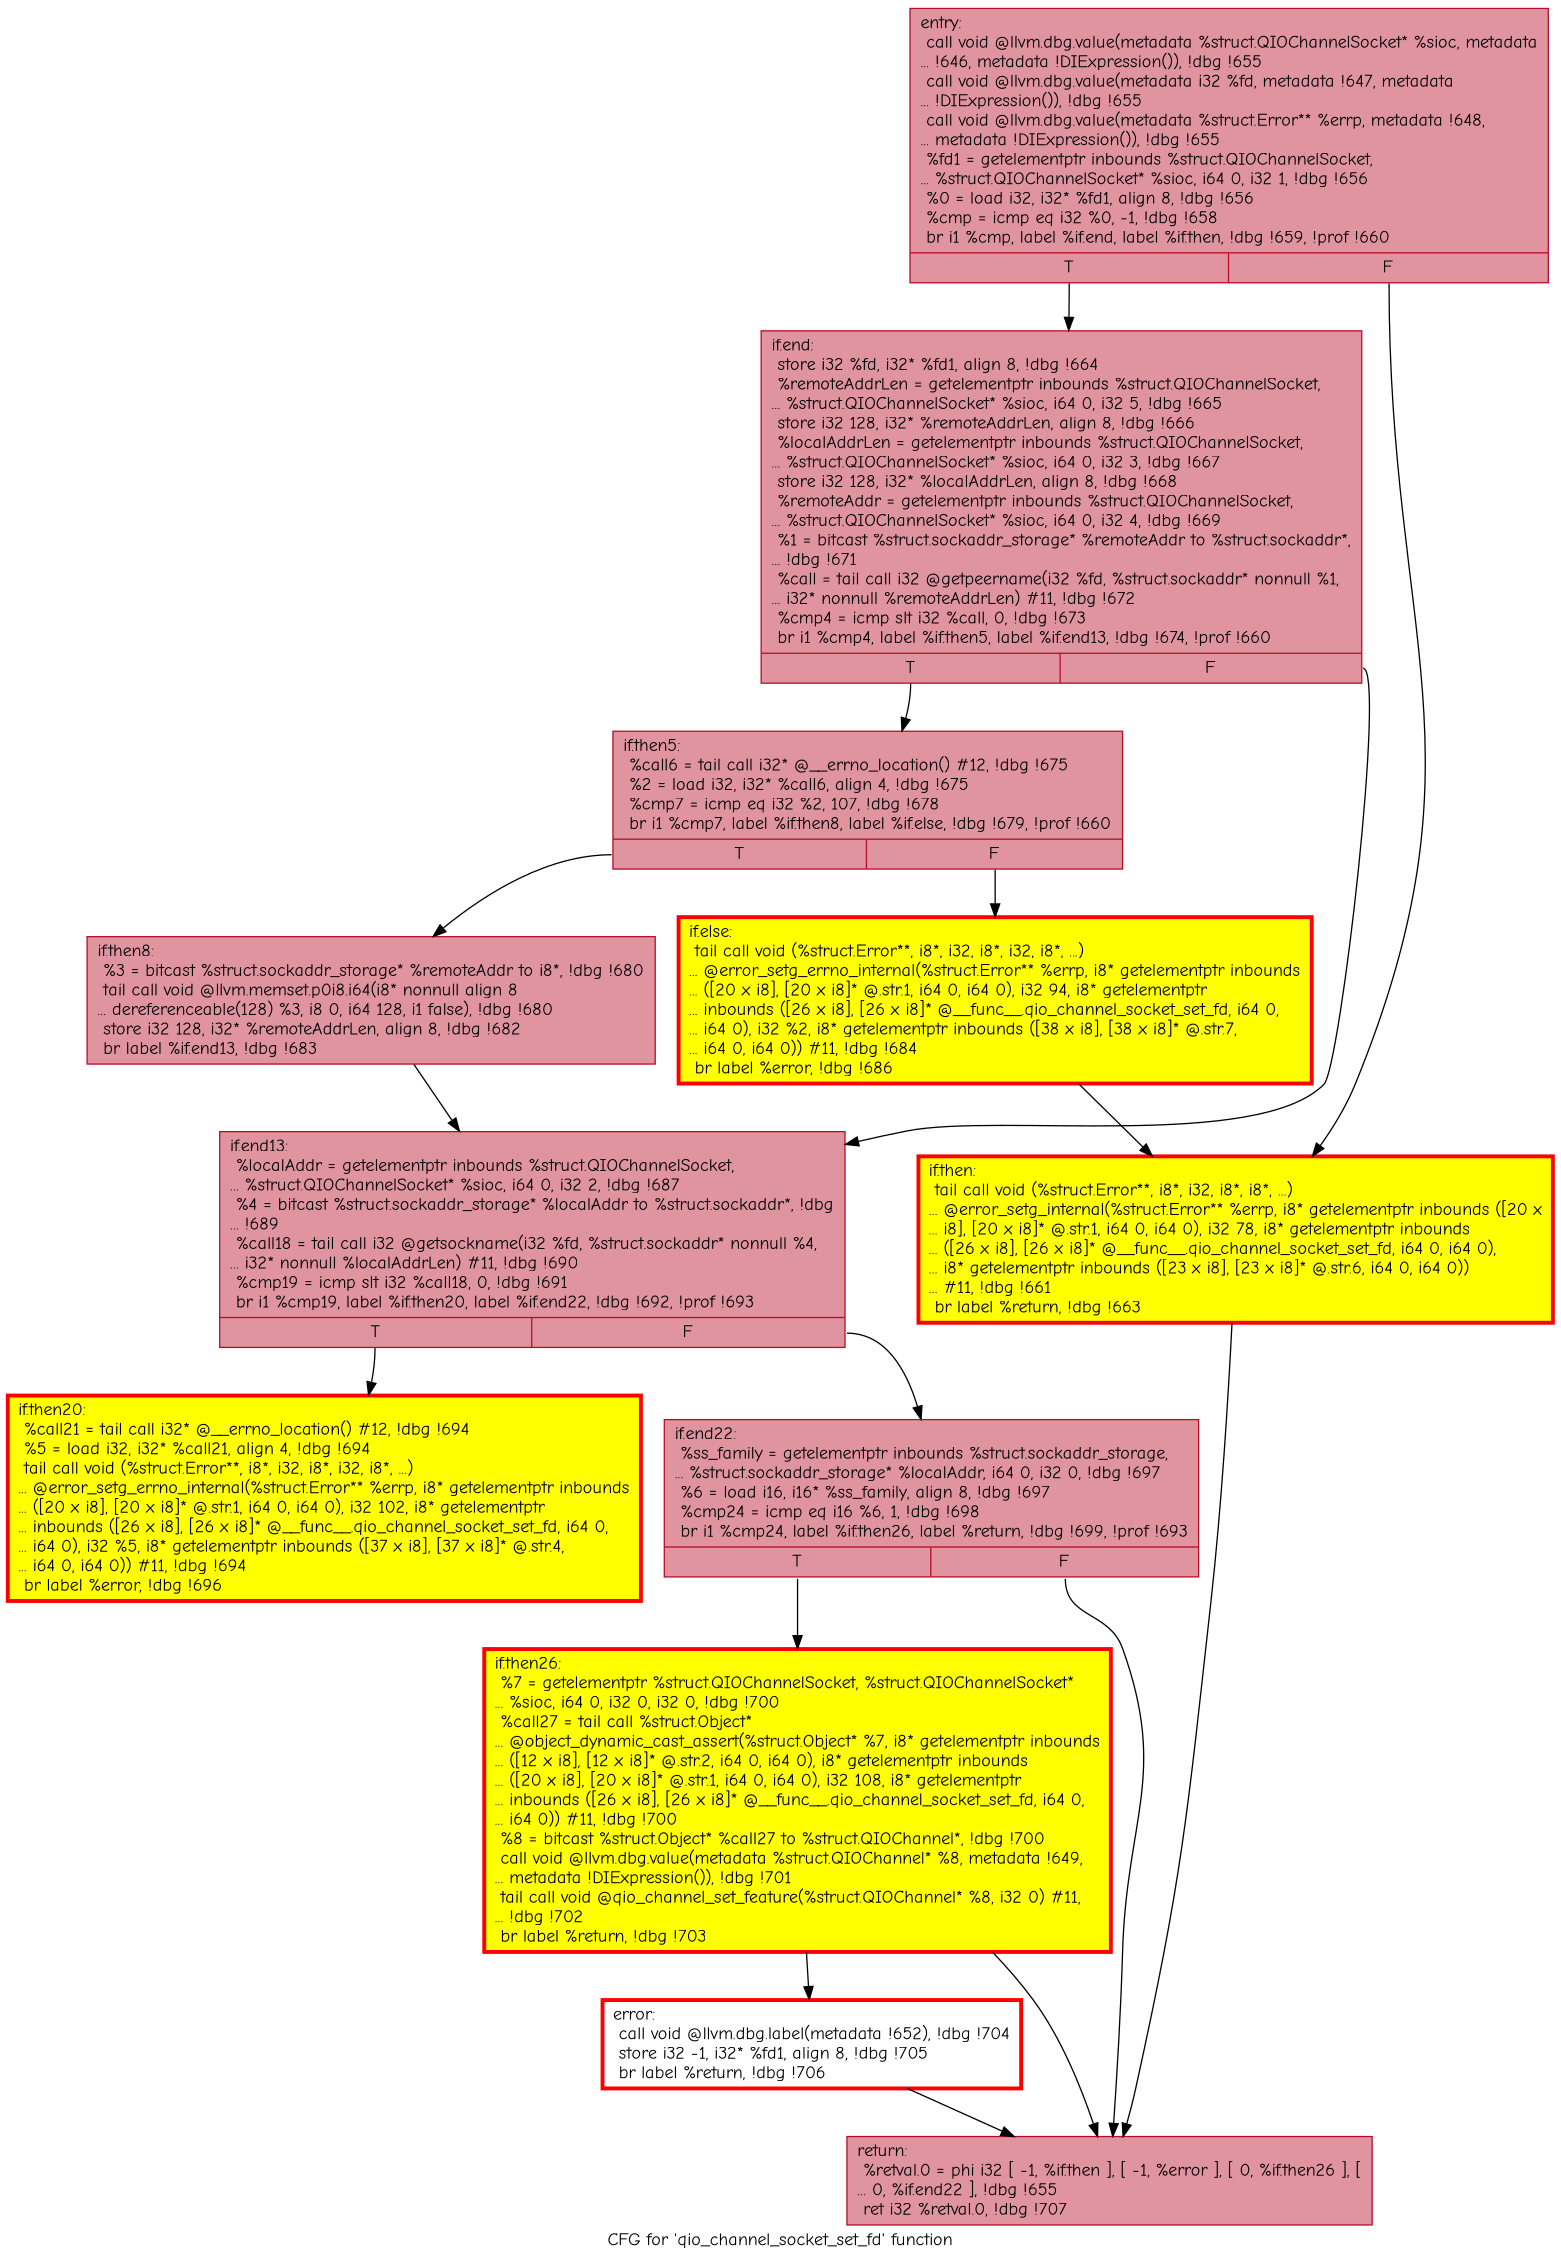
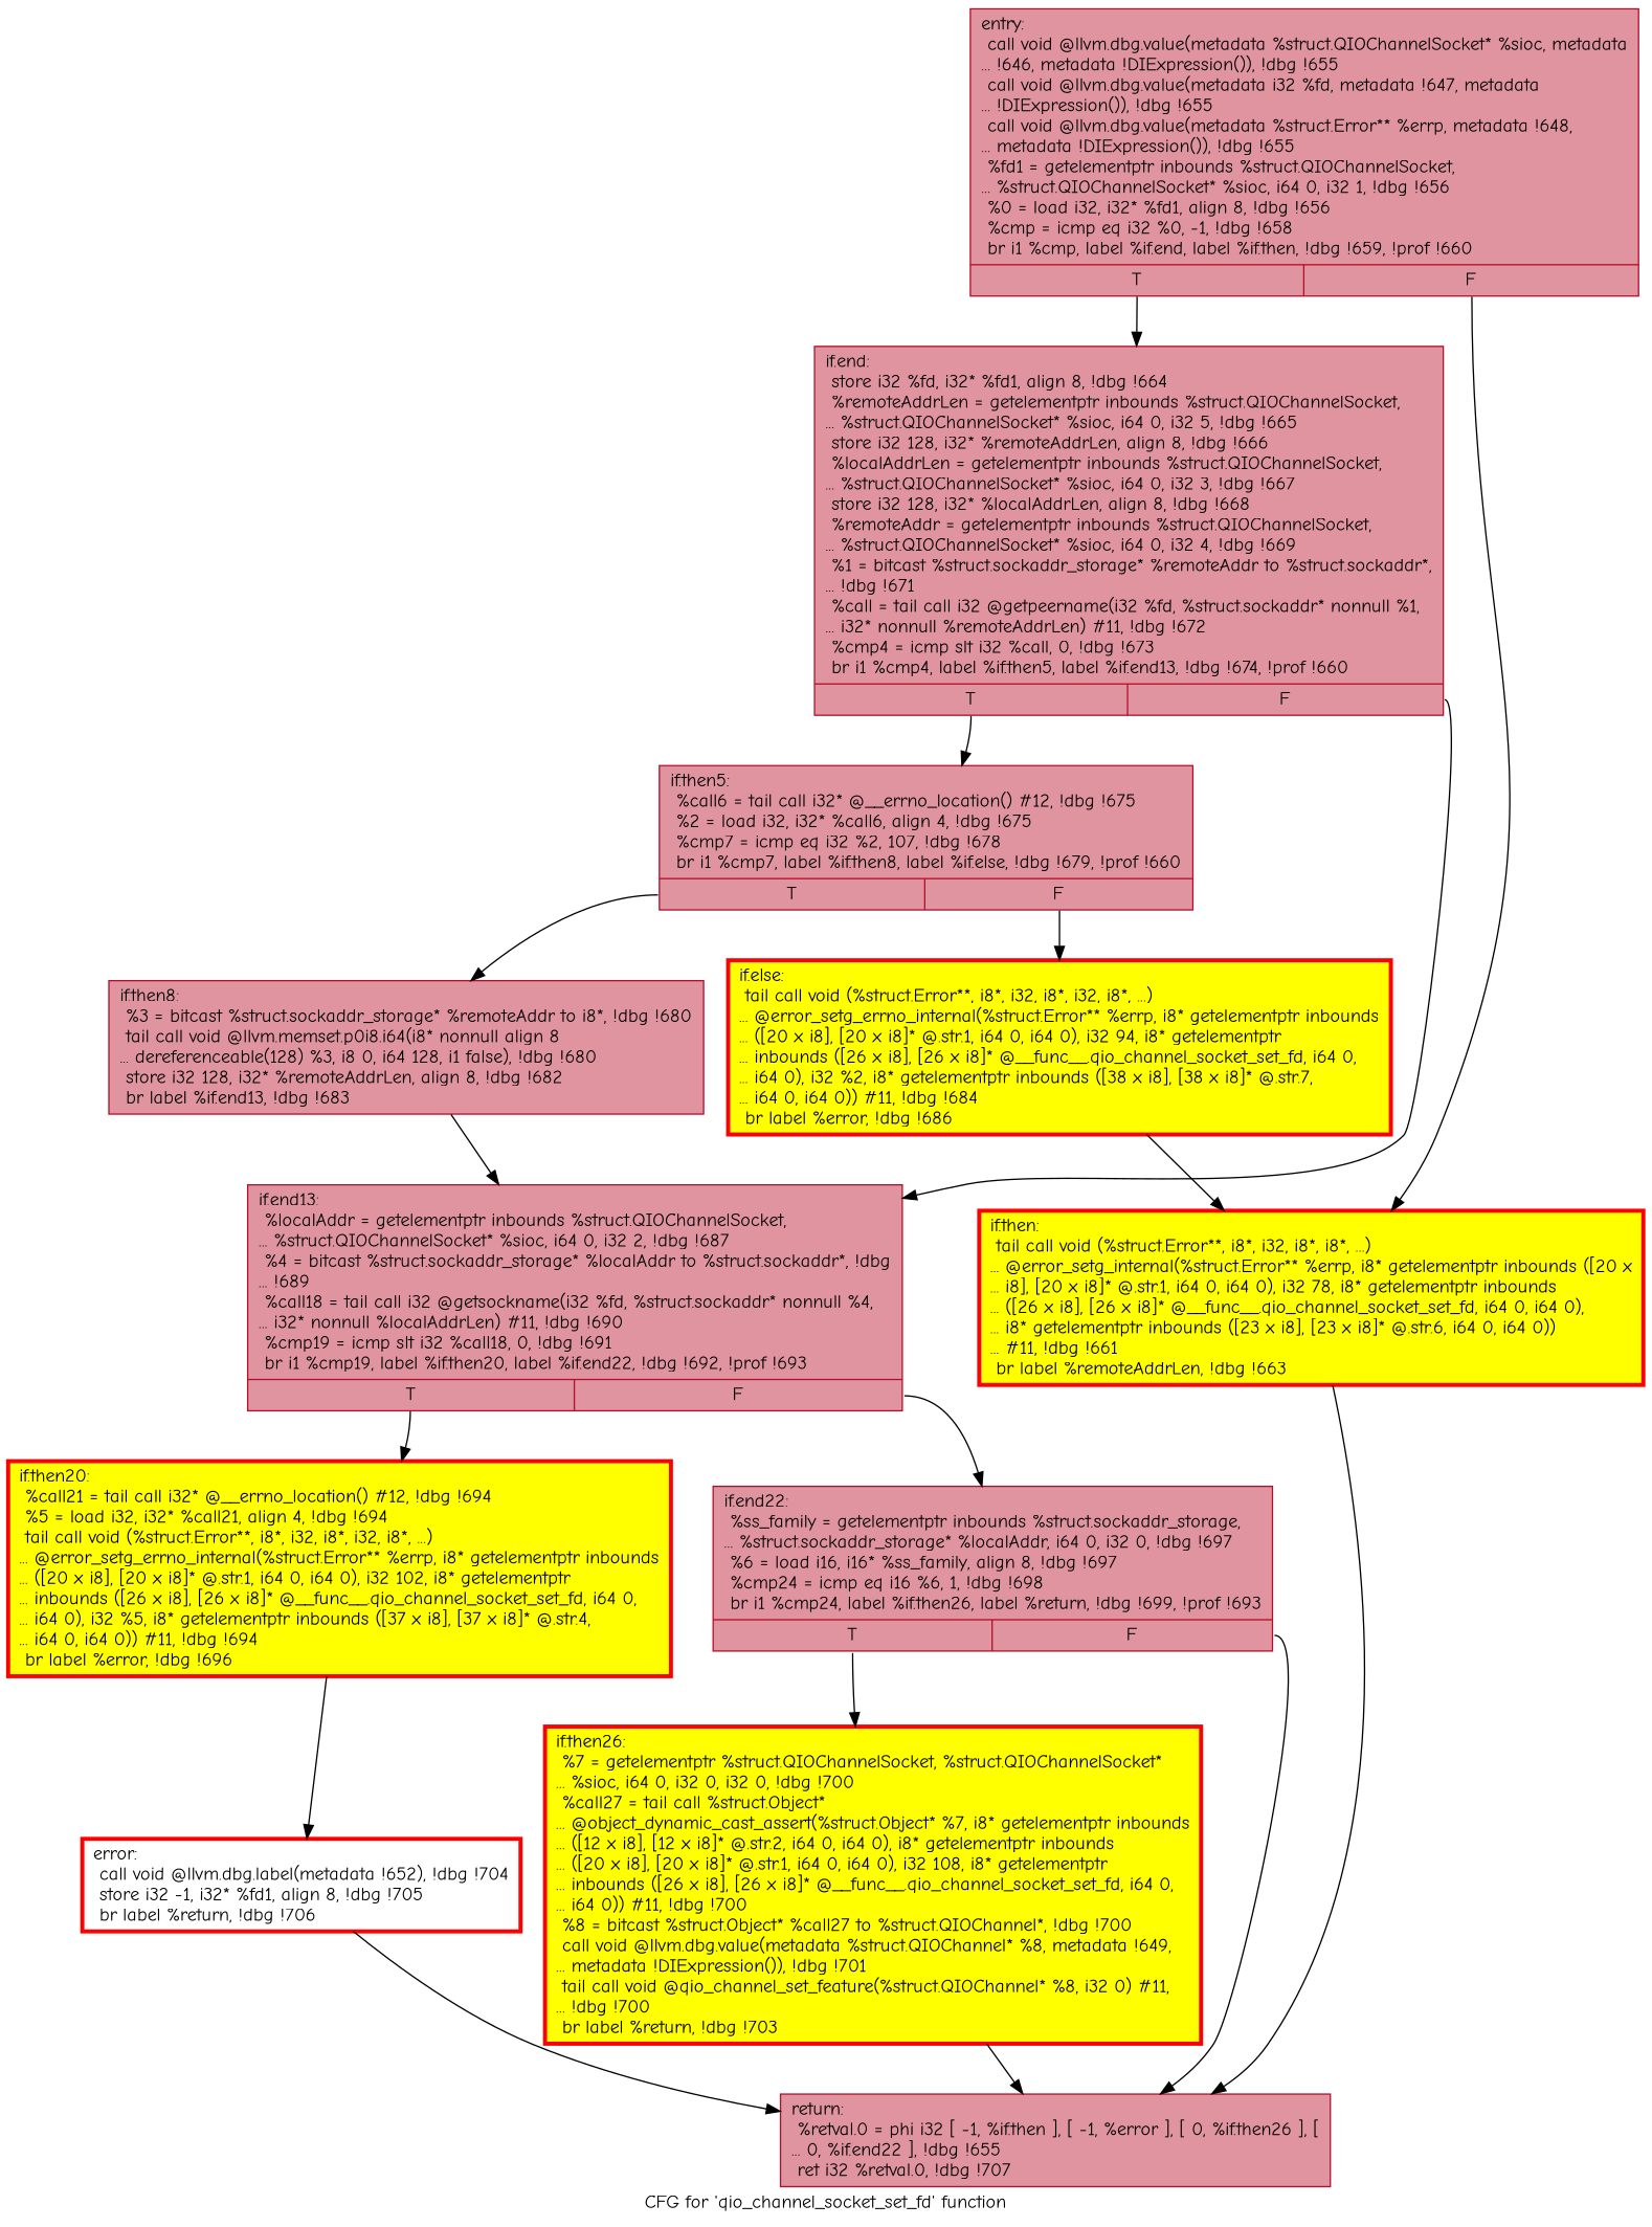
  digraph {
    fontname="Comic Neue"
    label="CFG for 'qio_channel_socket_set_fd' function"
    node [color="#b70d28ff" fillcolor="#b70d2870" fontname="Comic Neue" shape=record style=filled]
    edge [fontname="Comic Neue"]
    n1 [label="{entry:\l  call void @llvm.dbg.value(metadata %struct.QIOChannelSocket* %sioc, metadata\l... !646, metadata !DIExpression()), !dbg !655\l  call void @llvm.dbg.value(metadata i32 %fd, metadata !647, metadata\l... !DIExpression()), !dbg !655\l  call void @llvm.dbg.value(metadata %struct.Error** %errp, metadata !648,\l... metadata !DIExpression()), !dbg !655\l  %fd1 = getelementptr inbounds %struct.QIOChannelSocket,\l... %struct.QIOChannelSocket* %sioc, i64 0, i32 1, !dbg !656\l  %0 = load i32, i32* %fd1, align 8, !dbg !656\l  %cmp = icmp eq i32 %0, -1, !dbg !658\l  br i1 %cmp, label %if.end, label %if.then, !dbg !659, !prof !660\l|{<s0>T|<s1>F}}"]
    n2 [label="{if.end:                                           \l  store i32 %fd, i32* %fd1, align 8, !dbg !664\l  %remoteAddrLen = getelementptr inbounds %struct.QIOChannelSocket,\l... %struct.QIOChannelSocket* %sioc, i64 0, i32 5, !dbg !665\l  store i32 128, i32* %remoteAddrLen, align 8, !dbg !666\l  %localAddrLen = getelementptr inbounds %struct.QIOChannelSocket,\l... %struct.QIOChannelSocket* %sioc, i64 0, i32 3, !dbg !667\l  store i32 128, i32* %localAddrLen, align 8, !dbg !668\l  %remoteAddr = getelementptr inbounds %struct.QIOChannelSocket,\l... %struct.QIOChannelSocket* %sioc, i64 0, i32 4, !dbg !669\l  %1 = bitcast %struct.sockaddr_storage* %remoteAddr to %struct.sockaddr*,\l... !dbg !671\l  %call = tail call i32 @getpeername(i32 %fd, %struct.sockaddr* nonnull %1,\l... i32* nonnull %remoteAddrLen) #11, !dbg !672\l  %cmp4 = icmp slt i32 %call, 0, !dbg !673\l  br i1 %cmp4, label %if.then5, label %if.end13, !dbg !674, !prof !660\l|{<s0>T|<s1>F}}"]
-   n3 [color=red fillcolor=yellow label="{if.then:                                          \l  tail call void (%struct.Error**, i8*, i32, i8*, i8*, ...)\l... @error_setg_internal(%struct.Error** %errp, i8* getelementptr inbounds ([20 x\l... i8], [20 x i8]* @.str.1, i64 0, i64 0), i32 78, i8* getelementptr inbounds\l... ([26 x i8], [26 x i8]* @__func__.qio_channel_socket_set_fd, i64 0, i64 0),\l... i8* getelementptr inbounds ([23 x i8], [23 x i8]* @.str.6, i64 0, i64 0))\l... #11, !dbg !661\l  br label %return, !dbg !663\l}" penwidth=3.0]
+   n3 [color=red fillcolor=yellow label="{if.then:                                          \l  tail call void (%struct.Error**, i8*, i32, i8*, i8*, ...)\l... @error_setg_internal(%struct.Error** %errp, i8* getelementptr inbounds ([20 x\l... i8], [20 x i8]* @.str.1, i64 0, i64 0), i32 78, i8* getelementptr inbounds\l... ([26 x i8], [26 x i8]* @__func__.qio_channel_socket_set_fd, i64 0, i64 0),\l... i8* getelementptr inbounds ([23 x i8], [23 x i8]* @.str.6, i64 0, i64 0))\l... #11, !dbg !661\l  br label %remoteAddrLen, !dbg !663\l}" penwidth=3.0]
    n4 [label="{if.then5:                                         \l  %call6 = tail call i32* @__errno_location() #12, !dbg !675\l  %2 = load i32, i32* %call6, align 4, !dbg !675\l  %cmp7 = icmp eq i32 %2, 107, !dbg !678\l  br i1 %cmp7, label %if.then8, label %if.else, !dbg !679, !prof !660\l|{<s0>T|<s1>F}}"]
    n5 [label="{if.end13:                                         \l  %localAddr = getelementptr inbounds %struct.QIOChannelSocket,\l... %struct.QIOChannelSocket* %sioc, i64 0, i32 2, !dbg !687\l  %4 = bitcast %struct.sockaddr_storage* %localAddr to %struct.sockaddr*, !dbg\l... !689\l  %call18 = tail call i32 @getsockname(i32 %fd, %struct.sockaddr* nonnull %4,\l... i32* nonnull %localAddrLen) #11, !dbg !690\l  %cmp19 = icmp slt i32 %call18, 0, !dbg !691\l  br i1 %cmp19, label %if.then20, label %if.end22, !dbg !692, !prof !693\l|{<s0>T|<s1>F}}"]
    n6 [label="{return:                                           \l  %retval.0 = phi i32 [ -1, %if.then ], [ -1, %error ], [ 0, %if.then26 ], [\l... 0, %if.end22 ], !dbg !655\l  ret i32 %retval.0, !dbg !707\l}"]
    n7 [label="{if.then8:                                         \l  %3 = bitcast %struct.sockaddr_storage* %remoteAddr to i8*, !dbg !680\l  tail call void @llvm.memset.p0i8.i64(i8* nonnull align 8\l... dereferenceable(128) %3, i8 0, i64 128, i1 false), !dbg !680\l  store i32 128, i32* %remoteAddrLen, align 8, !dbg !682\l  br label %if.end13, !dbg !683\l}"]
    n8 [color=red fillcolor=yellow label="{if.else:                                          \l  tail call void (%struct.Error**, i8*, i32, i8*, i32, i8*, ...)\l... @error_setg_errno_internal(%struct.Error** %errp, i8* getelementptr inbounds\l... ([20 x i8], [20 x i8]* @.str.1, i64 0, i64 0), i32 94, i8* getelementptr\l... inbounds ([26 x i8], [26 x i8]* @__func__.qio_channel_socket_set_fd, i64 0,\l... i64 0), i32 %2, i8* getelementptr inbounds ([38 x i8], [38 x i8]* @.str.7,\l... i64 0, i64 0)) #11, !dbg !684\l  br label %error, !dbg !686\l}" penwidth=3.0]
    n9 [color=red fillcolor=yellow label="{if.then20:                                        \l  %call21 = tail call i32* @__errno_location() #12, !dbg !694\l  %5 = load i32, i32* %call21, align 4, !dbg !694\l  tail call void (%struct.Error**, i8*, i32, i8*, i32, i8*, ...)\l... @error_setg_errno_internal(%struct.Error** %errp, i8* getelementptr inbounds\l... ([20 x i8], [20 x i8]* @.str.1, i64 0, i64 0), i32 102, i8* getelementptr\l... inbounds ([26 x i8], [26 x i8]* @__func__.qio_channel_socket_set_fd, i64 0,\l... i64 0), i32 %5, i8* getelementptr inbounds ([37 x i8], [37 x i8]* @.str.4,\l... i64 0, i64 0)) #11, !dbg !694\l  br label %error, !dbg !696\l}" penwidth=3.0]
    n10 [label="{if.end22:                                         \l  %ss_family = getelementptr inbounds %struct.sockaddr_storage,\l... %struct.sockaddr_storage* %localAddr, i64 0, i32 0, !dbg !697\l  %6 = load i16, i16* %ss_family, align 8, !dbg !697\l  %cmp24 = icmp eq i16 %6, 1, !dbg !698\l  br i1 %cmp24, label %if.then26, label %return, !dbg !699, !prof !693\l|{<s0>T|<s1>F}}"]
    n11 [color=red label="{error:                                            \l  call void @llvm.dbg.label(metadata !652), !dbg !704\l  store i32 -1, i32* %fd1, align 8, !dbg !705\l  br label %return, !dbg !706\l}" penwidth=3.0 fillcolor="" style=""]
-   n12 [color=red fillcolor=yellow label="{if.then26:                                        \l  %7 = getelementptr %struct.QIOChannelSocket, %struct.QIOChannelSocket*\l... %sioc, i64 0, i32 0, i32 0, !dbg !700\l  %call27 = tail call %struct.Object*\l... @object_dynamic_cast_assert(%struct.Object* %7, i8* getelementptr inbounds\l... ([12 x i8], [12 x i8]* @.str.2, i64 0, i64 0), i8* getelementptr inbounds\l... ([20 x i8], [20 x i8]* @.str.1, i64 0, i64 0), i32 108, i8* getelementptr\l... inbounds ([26 x i8], [26 x i8]* @__func__.qio_channel_socket_set_fd, i64 0,\l... i64 0)) #11, !dbg !700\l  %8 = bitcast %struct.Object* %call27 to %struct.QIOChannel*, !dbg !700\l  call void @llvm.dbg.value(metadata %struct.QIOChannel* %8, metadata !649,\l... metadata !DIExpression()), !dbg !701\l  tail call void @qio_channel_set_feature(%struct.QIOChannel* %8, i32 0) #11,\l... !dbg !702\l  br label %return, !dbg !703\l}" penwidth=3.0]
+   n12 [color=red fillcolor=yellow label="{if.then26:                                        \l  %7 = getelementptr %struct.QIOChannelSocket, %struct.QIOChannelSocket*\l... %sioc, i64 0, i32 0, i32 0, !dbg !700\l  %call27 = tail call %struct.Object*\l... @object_dynamic_cast_assert(%struct.Object* %7, i8* getelementptr inbounds\l... ([12 x i8], [12 x i8]* @.str.2, i64 0, i64 0), i8* getelementptr inbounds\l... ([20 x i8], [20 x i8]* @.str.1, i64 0, i64 0), i32 108, i8* getelementptr\l... inbounds ([26 x i8], [26 x i8]* @__func__.qio_channel_socket_set_fd, i64 0,\l... i64 0)) #11, !dbg !700\l  %8 = bitcast %struct.Object* %call27 to %struct.QIOChannel*, !dbg !700\l  call void @llvm.dbg.value(metadata %struct.QIOChannel* %8, metadata !649,\l... metadata !DIExpression()), !dbg !701\l  tail call void @qio_channel_set_feature(%struct.QIOChannel* %8, i32 0) #11,\l... !dbg !700\l  br label %return, !dbg !703\l}" penwidth=3.0]
    n1 -> n2 [tailport=s0]
    n1 -> n3 [tailport=s1]
    n2 -> n4 [tailport=s0]
    n2 -> n5 [tailport=s1]
    n3 -> n6
    n4 -> n7 [tailport=s0]
    n4 -> n8 [tailport=s1]
    n5 -> n9 [tailport=s0]
    n5 -> n10 [tailport=s1]
    n7 -> n5
    n8 -> n3
-   n12 -> n11
+   n9 -> n11
    n10 -> n6 [tailport=s1]
    n10 -> n12 [tailport=s0]
    n11 -> n6
    n12 -> n6
  }
